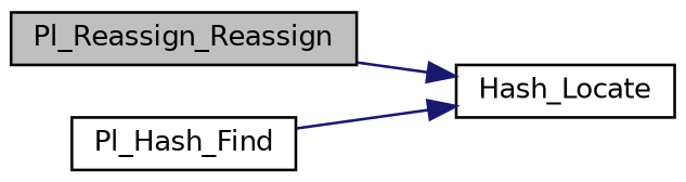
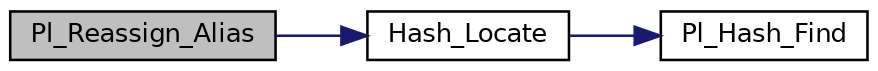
  digraph {
    rankdir=LR
    node [color=black fillcolor=white fontname=Helvetica fontsize=10 shape=record style=filled]
    edge [color=midnightblue fontname=Helvetica fontsize=10 labelfontname=Helvetica labelfontsize=10 style=solid]
-   n1 [fillcolor=grey75 fontcolor=black height=0.2 label=Pl_Reassign_Reassign width=0.4]
+   n1 [fillcolor=grey75 fontcolor=black height=0.2 label=Pl_Reassign_Alias width=0.4]
    n2 [height=0.2 label=Hash_Locate width=0.4]
    n3 [height=0.2 label=Pl_Hash_Find width=0.4]
    n1 -> n2
-   n3 -> n2
+   n2 -> n3
  }
